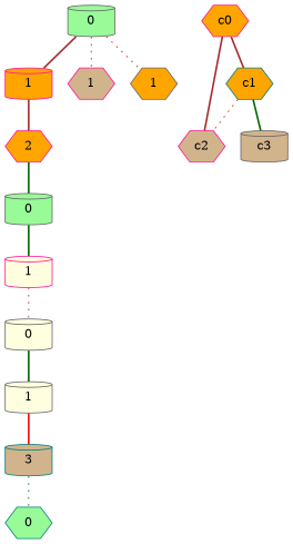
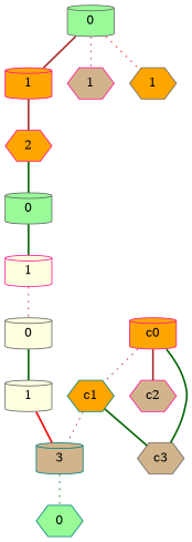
  graph {
    node [color=gray40 fillcolor=orange shape=cylinder style=filled]
    edge [color=brown style=bold]
    n1 [fillcolor=palegreen label=0]
    n2 [color=deeppink label=1]
    n3 [color=deeppink fillcolor=tan label=1 shape=hexagon]
    n4 [label=1 shape=hexagon]
    n5 [color=deeppink label=2 shape=hexagon]
    n6 [fillcolor=palegreen label=0]
    n7 [color=deeppink fillcolor=lightyellow label=1]
    n8 [fillcolor=lightyellow label=0]
    n9 [fillcolor=lightyellow label=1]
    n10 [color=teal fillcolor=tan label=3]
    n11 [color=teal fillcolor=palegreen label=0 shape=hexagon]
-   c0 [color=deeppink shape=hexagon]
+   c0 [color=deeppink]
    c1 [color=teal shape=hexagon]
    c2 [color=deeppink fillcolor=tan shape=hexagon]
-   c3 [fillcolor=tan]
+   c3 [fillcolor=tan shape=hexagon]
    n1 -- n2
    n1 -- n3 [style=dotted]
    n1 -- n4 [color=red style=dotted]
    n2 -- n5
    n5 -- n6 [color=darkgreen]
    n6 -- n7 [color=darkgreen]
    n7 -- n8 [style=dotted]
    n8 -- n9 [color=darkgreen]
    n9 -- n10 [color=red]
    n10 -- n11 [color=darkgreen style=dotted]
-   c0 -- c1
+   c0 -- c1 [style=dotted]
    c0 -- c2
-   c1 -- c2 [style=dotted]
+   c0 -- c3 [color=darkgreen]
+   c1 -- n10 [style=dotted]
    c1 -- c3 [color=darkgreen]
  }
